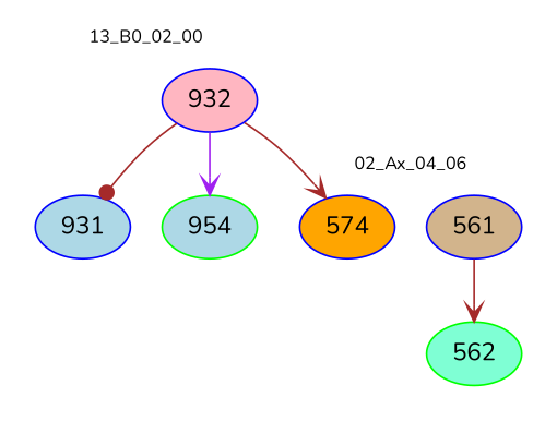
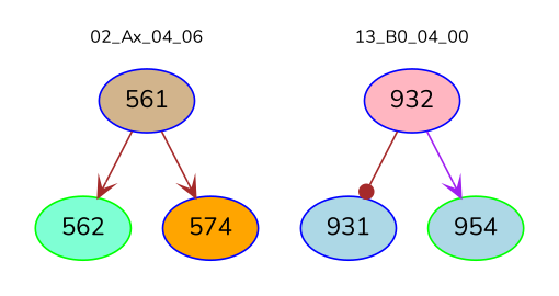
  digraph {
    fontname=Nunito
    node [color=blue fillcolor=lightblue fontname=Nunito style=filled]
    edge [arrowhead=vee color=brown fontname=Nunito]
    n1 [fillcolor=tan label=561]
    n2 [color=green fillcolor=aquamarine label=562]
    n3 [fillcolor=orange label=574]
    n4 [fillcolor=lightpink label=932]
    n5 [label=931]
    n6 [color=green label=954]
    subgraph cluster_1 {
      color=white
      fontsize=10
      label="02_Ax_04_06"
      n1
      n2
      n3
    }
    subgraph cluster_2 {
      color=white
      fontsize=10
-     label="13_B0_02_00"
+     label="13_B0_04_00"
      n4
      n5
      n6
    }
    n1 -> n2
-   n4 -> n3
+   n1 -> n3
    n4 -> n5 [arrowhead=dot]
    n4 -> n6 [color=purple]
  }
